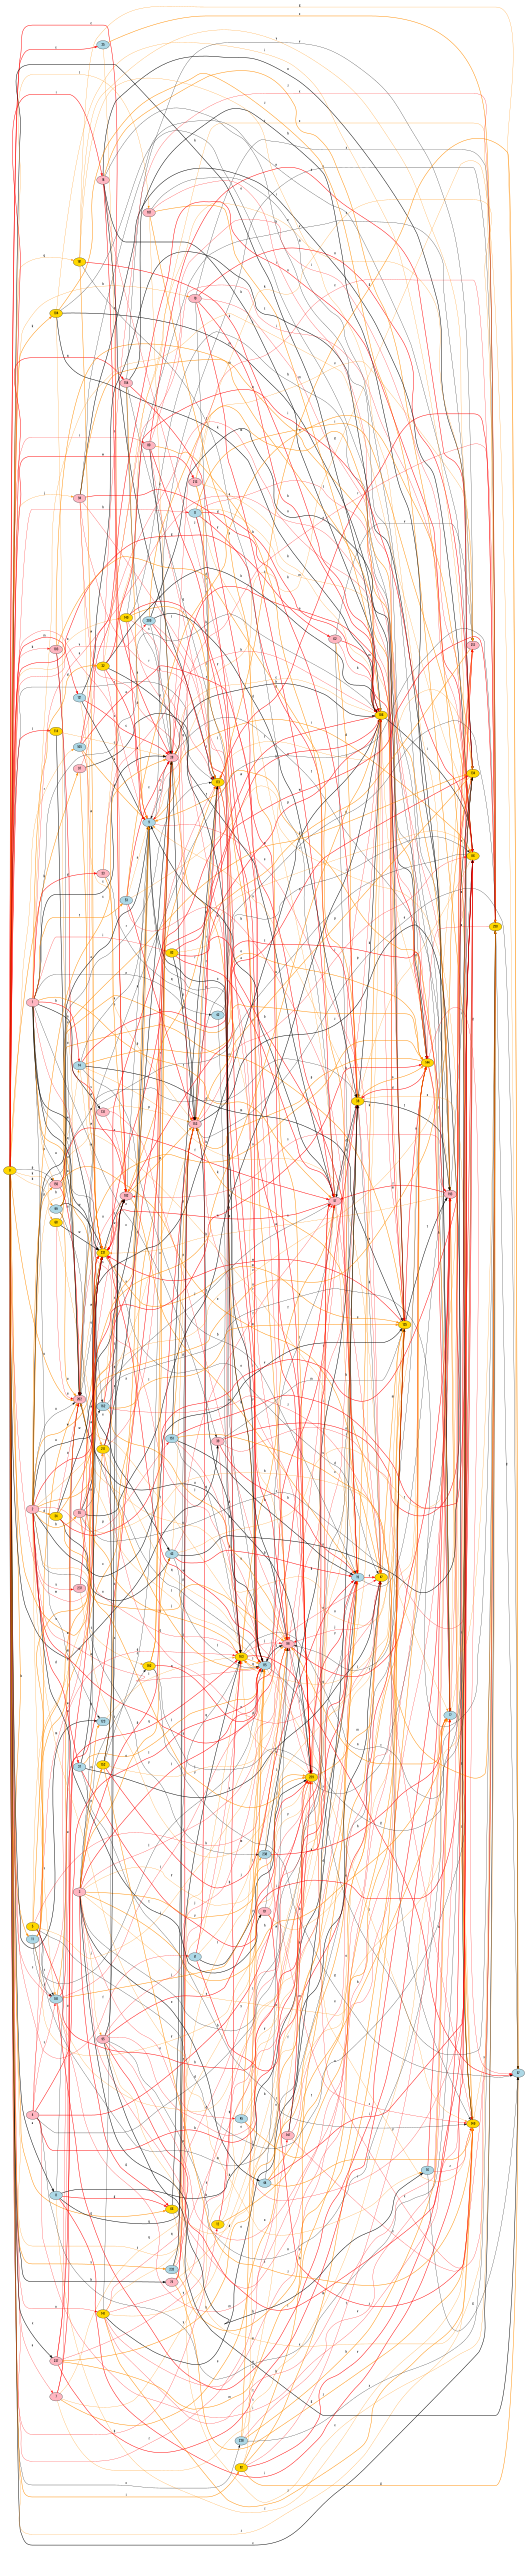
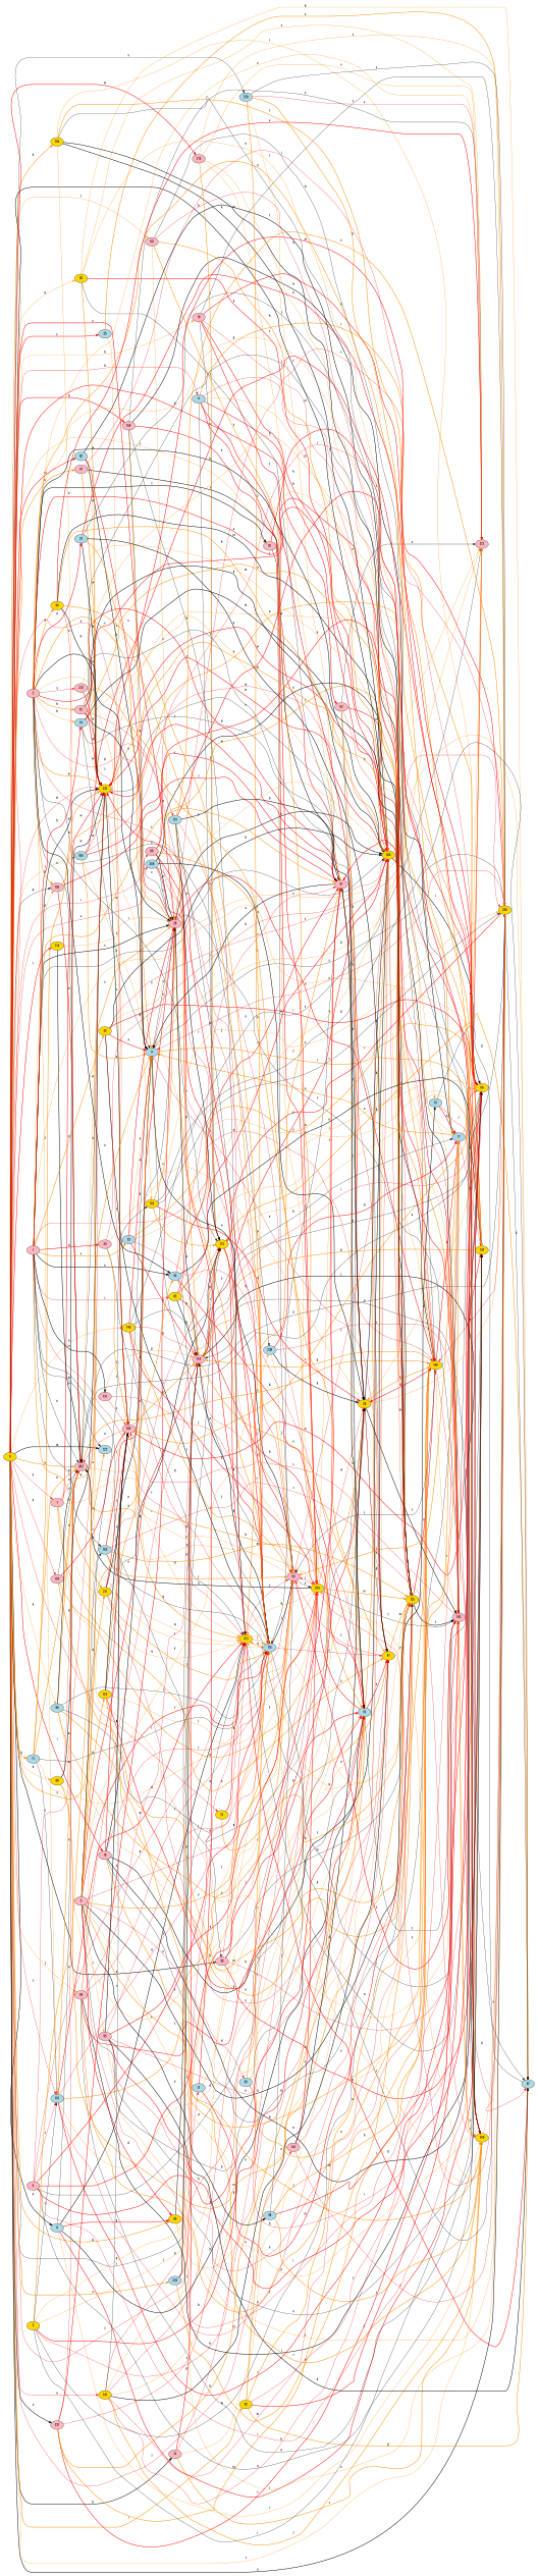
  strict digraph {
    fontname=Oswald
    rankdir=LR
    node [fillcolor=lightpink fontname=Oswald style=filled]
    edge [color=darkorange fontname=Oswald style=solid]
    0 [fillcolor=gold]
    7
    8 [fillcolor=lightblue]
    9 [fillcolor=lightblue]
    11 [fillcolor=lightblue]
    12 [fillcolor=gold]
    25 [fillcolor=lightblue]
    28
    39
    51 [fillcolor=lightblue]
    62
    66 [fillcolor=gold]
    68 [fillcolor=gold]
    70
    71 [fillcolor=lightblue]
    74
    78
    80
    82 [fillcolor=gold]
    94
    97
    99 [fillcolor=lightblue]
    103
    104 [fillcolor=gold]
    106 [fillcolor=gold]
    107
    114 [fillcolor=gold]
    121 [fillcolor=lightblue]
    123 [fillcolor=lightblue]
    140 [fillcolor=gold]
    141 [fillcolor=gold]
    150
    154
    161 [fillcolor=gold]
    165 [fillcolor=lightblue]
    173 [fillcolor=gold]
    181 [fillcolor=lightblue]
    191
    202
    209 [fillcolor=lightblue]
    211 [fillcolor=gold]
    213
    221 [fillcolor=gold]
    227
    228 [fillcolor=lightblue]
    230 [fillcolor=gold]
    233 [fillcolor=lightblue]
    247
    249 [fillcolor=gold]
    193
    239 [fillcolor=gold]
    163 [fillcolor=gold]
    47 [fillcolor=gold]
    86 [fillcolor=gold]
    19 [fillcolor=lightblue]
    67 [fillcolor=lightblue]
    115 [fillcolor=lightblue]
    125 [fillcolor=gold]
    182
    144 [fillcolor=gold]
    153
    134 [fillcolor=gold]
    96
    212
    38 [fillcolor=gold]
    57
    77 [fillcolor=lightblue]
    1
    14 [fillcolor=lightblue]
    32 [fillcolor=gold]
    33
-   42 [fillcolor=lightblue]
    43 [fillcolor=lightblue]
    53 [fillcolor=lightblue]
    83 [fillcolor=gold]
    131
    162 [fillcolor=lightblue]
    2
    15
    16 [fillcolor=lightblue]
    34 [fillcolor=gold]
    37 [fillcolor=lightblue]
    151 [fillcolor=lightblue]
    192 [fillcolor=gold]
    237
    238 [fillcolor=lightblue]
    3
    44 [fillcolor=lightblue]
    45 [fillcolor=lightblue]
    95
    152 [fillcolor=gold]
    4
    5 [fillcolor=gold]
    0 -> 7 [color=red label=a]
    0 -> 8 [color=black label=a style=bold]
    0 -> 9 [color=red label=a]
    0 -> 11 [label=b style=bold]
    0 -> 12 [color=red label=b]
    0 -> 25 [color=red label=c style=bold]
    0 -> 28 [color=red label=c style=bold]
    0 -> 39 [color=black label=e style=bold]
    0 -> 51 [color=red label=f]
    0 -> 62 [color=red label=g style=bold]
    0 -> 66 [label=g style=bold]
    0 -> 68 [label=h]
    0 -> 70 [label=h]
    0 -> 71 [color=red label=h]
    0 -> 74 [color=black label=h style=bold]
    0 -> 78 [color=red label=i style=bold]
    0 -> 80 [color=red label=i]
    0 -> 82 [label=i style=bold]
    0 -> 94 [label=j]
    0 -> 97 [label=k style=bold]
    0 -> 99 [label=k]
    0 -> 103 [color=red label=k]
    0 -> 104 [label=k style=bold]
    0 -> 106 [color=black label=k style=bold]
    0 -> 107 [label=l]
    0 -> 114 [color=red label=l style=bold]
    0 -> 121 [color=red label=m style=bold]
    0 -> 123 [color=black label=m style=bold]
    0 -> 140 [label=o]
    0 -> 141 [color=red label=o]
    0 -> 150 [color=black label=p]
    0 -> 154 [color=red label=q style=bold]
    0 -> 161 [label=q]
    0 -> 165 [label=r]
    0 -> 173 [color=black label=r]
    0 -> 181 [color=red label=s]
    0 -> 191 [label=t]
    0 -> 202 [label=u style=bold]
    0 -> 209 [color=red label=v]
    0 -> 211 [label=v style=bold]
    0 -> 213 [color=red label=w style=bold]
    0 -> 221 [color=red label=w]
    0 -> 227 [color=black label=x style=bold]
    0 -> 228 [color=black label=x]
    0 -> 230 [color=black label=x style=bold]
    0 -> 233 [label=y style=bold]
    0 -> 247 [color=red label=z]
    0 -> 249 [label=z]
    7 -> 202 [color=red label=u]
    7 -> 221 [color=red label=w style=bold]
    7 -> 193 [label=t]
    7 -> 239 [label=y]
    7 -> 163 [label=q]
    7 -> 47 [label=e style=bold]
    8 -> 66 [color=red label=g style=bold]
    8 -> 202 [color=black label=u]
    8 -> 249 [label=z]
    8 -> 163 [color=black label=q style=bold]
    8 -> 86 [color=red label=i style=bold]
    8 -> 19 [color=black label=b style=bold]
    9 -> 28 [color=red label=c]
    9 -> 230 [color=black label=x]
    9 -> 47 [color=red label=e]
    9 -> 86 [label=i style=bold]
    9 -> 67 [label=g]
    11 -> 28 [label=c style=bold]
    11 -> 181 [color=black label=s]
    11 -> 202 [label=u style=bold]
    11 -> 221 [label=w style=bold]
    11 -> 239 [label=y]
    11 -> 115 [color=black label=l]
    12 -> 239 [label=y]
    12 -> 163 [color=red label=q style=bold]
    12 -> 125 [label=f style=bold]
    25 -> 230 [label=x style=bold]
    25 -> 182 [label=s]
    28 -> 9 [color=black label=a]
    28 -> 106 [color=black label=k style=bold]
    28 -> 193 [color=black label=t]
    28 -> 115 [label=c style=bold]
    28 -> 144 [color=red label=o style=bold]
    28 -> 153 [color=black label=p style=bold]
    39 -> 163 [color=red label=q]
    39 -> 86 [color=red label=i]
    39 -> 19 [color=red label=b style=bold]
    39 -> 125 [color=black label=m]
    39 -> 134 [color=red label=n style=bold]
    51 -> 173 [color=red label=r style=bold]
-   51 -> 239 [color=black label=y style=bold]
    51 -> 125 [color=red label=m style=bold]
    51 -> 96 [label=j]
    62 -> 106 [color=red label=k]
    62 -> 19 [color=black label=b]
    62 -> 125 [color=red label=m style=bold]
    62 -> 212 [color=black label=v]
    62 -> 38 [label=d style=bold]
    66 -> 230 [label=x]
    66 -> 163 [color=black label=q]
    66 -> 47 [label=e]
    66 -> 153 [color=black label=p]
    68 -> 202 [color=red label=u]
    68 -> 221 [color=black label=w style=bold]
    68 -> 115 [label=l]
    68 -> 125 [label=m style=bold]
    70 -> 106 [color=red label=k style=bold]
    70 -> 173 [color=black label=r]
    70 -> 230 [color=black label=x]
    70 -> 125 [color=red label=m]
    70 -> 134 [color=red label=n style=bold]
    70 -> 57 [color=red label=f style=bold]
    71 -> 106 [color=red label=k style=bold]
    71 -> 173 [color=black label=r]
    71 -> 193 [color=red label=t]
    71 -> 239 [color=red label=y style=bold]
    71 -> 86 [label=i style=bold]
    71 -> 125 [label=m]
    71 -> 38 [color=red label=d style=bold]
    74 -> 249 [label=z style=bold]
    74 -> 239 [color=red label=y]
    74 -> 19 [label=b]
    74 -> 153 [color=red label=p style=bold]
    78 -> 106 [color=black label=k style=bold]
    78 -> 173 [color=black label=r style=bold]
    78 -> 249 [label=z style=bold]
    78 -> 182 [color=red label=s style=bold]
    78 -> 134 [color=black label=n style=bold]
    78 -> 96 [color=red label=j]
    78 -> 77 [color=black label=h]
    80 -> 28 [color=black label=c style=bold]
    80 -> 173 [color=red label=r]
    80 -> 86 [color=red label=i]
    80 -> 19 [label=b style=bold]
    80 -> 115 [color=red label=l style=bold]
    80 -> 134 [color=red label=n style=bold]
    82 -> 193 [color=red label=t]
    82 -> 19 [label=b style=bold]
    82 -> 67 [label=g style=bold]
    82 -> 115 [label=l]
    82 -> 125 [label=m style=bold]
    82 -> 212 [color=red label=v style=bold]
    94 -> 173 [color=red label=r]
    94 -> 221 [label=w]
    94 -> 86 [color=black label=i style=bold]
    94 -> 115 [color=red label=l]
    94 -> 144 [label=o style=bold]
    94 -> 153 [color=red label=p]
    94 -> 134 [color=black label=n]
    94 -> 38 [color=red label=d style=bold]
    97 -> 221 [label=w style=bold]
    97 -> 86 [color=red label=i]
    97 -> 57 [color=black label=f style=bold]
    99 -> 202 [label=u style=bold]
    99 -> 221 [color=black label=w style=bold]
    99 -> 47 [label=e style=bold]
    99 -> 19 [label=b]
    99 -> 115 [color=black label=l]
    99 -> 144 [label=o style=bold]
    99 -> 38 [color=black label=d]
    103 -> 202 [color=black label=u]
    103 -> 125 [label=m style=bold]
    103 -> 182 [color=red label=s style=bold]
    103 -> 38 [label=d style=bold]
    104 -> 106 [color=black label=k style=bold]
    104 -> 202 [label=u]
    104 -> 249 [label=z style=bold]
    104 -> 86 [label=i]
    104 -> 125 [color=black label=m style=bold]
    104 -> 144 [color=black label=o]
    106 -> 28 [label=c]
    106 -> 221 [color=red label=w style=bold]
    106 -> 86 [color=black label=i style=bold]
    106 -> 125 [color=red label=m]
    106 -> 144 [label=o]
    106 -> 153 [color=red label=p style=bold]
    106 -> 96 [color=red label=j]
    107 -> 28 [label=c]
    107 -> 106 [label=k style=bold]
    107 -> 239 [label=y style=bold]
    107 -> 144 [color=red label=o]
    107 -> 77 [color=black label=h]
    114 -> 28 [label=c]
    114 -> 202 [color=black label=u style=bold]
    121 -> 9 [color=black label=a style=bold]
    121 -> 28 [color=red label=c style=bold]
    121 -> 221 [label=w]
    121 -> 193 [color=black label=t style=bold]
    123 -> 163 [label=q]
    140 -> 9 [color=red label=a style=bold]
    140 -> 239 [color=red label=y style=bold]
    140 -> 163 [color=red label=q]
    140 -> 153 [color=red label=p]
    140 -> 96 [label=j style=bold]
    140 -> 212 [color=black label=v]
    140 -> 77 [color=black label=h]
    141 -> 249 [label=z style=bold]
    141 -> 239 [color=red label=y]
    141 -> 163 [color=red label=q]
    141 -> 47 [color=black label=e style=bold]
    141 -> 115 [label=l]
    141 -> 125 [color=red label=m]
    141 -> 182 [color=black label=s]
    141 -> 38 [label=d]
    141 -> 77 [color=red label=h]
    150 -> 202 [color=red label=u style=bold]
    150 -> 134 [label=n style=bold]
    150 -> 57 [color=red label=f style=bold]
    154 -> 9 [label=a style=bold]
    154 -> 28 [color=black label=c]
    154 -> 239 [color=red label=y style=bold]
    154 -> 163 [color=black label=q]
    154 -> 212 [color=black label=v]
    154 -> 77 [color=black label=h style=bold]
    161 -> 106 [color=red label=k style=bold]
    161 -> 221 [label=w style=bold]
    161 -> 193 [label=t]
    161 -> 67 [label=g]
    161 -> 212 [label=v]
    161 -> 57 [color=black label=f]
    165 -> 9 [label=a style=bold]
    165 -> 221 [color=red label=w]
    165 -> 86 [color=red label=i style=bold]
    165 -> 125 [color=red label=m]
    165 -> 153 [label=p]
    165 -> 57 [color=red label=f style=bold]
    173 -> 163 [color=red label=q style=bold]
    173 -> 67 [label=g style=bold]
    173 -> 153 [label=p style=bold]
    173 -> 96 [color=red label=j style=bold]
    181 -> 202 [label=u style=bold]
    181 -> 193 [color=red label=t style=bold]
    181 -> 163 [color=red label=q style=bold]
    181 -> 115 [color=red label=l]
    181 -> 125 [color=red label=m]
    181 -> 96 [label=j style=bold]
    181 -> 38 [label=d]
    191 -> 249 [color=red label=z style=bold]
    191 -> 239 [label=y]
    191 -> 144 [label=o]
    191 -> 96 [color=black label=j]
    202 -> 221 [label=w]
    202 -> 163 [label=q style=bold]
    202 -> 115 [label=l]
    202 -> 144 [label=o style=bold]
    209 -> 28 [color=black label=c]
    209 -> 193 [label=t style=bold]
    209 -> 115 [color=red label=l style=bold]
    209 -> 144 [color=black label=o style=bold]
    209 -> 96 [color=red label=j]
    209 -> 38 [color=black label=d style=bold]
    211 -> 9 [color=black label=a style=bold]
    211 -> 173 [color=red label=r]
    211 -> 163 [label=q]
    211 -> 47 [color=red label=e]
    211 -> 115 [label=l style=bold]
    211 -> 182 [color=red label=s style=bold]
    213 -> 106 [label=k]
    213 -> 173 [label=r style=bold]
    213 -> 230 [label=x]
    213 -> 212 [label=v]
    213 -> 57 [label=f]
    221 -> 202 [color=black label=u]
    221 -> 47 [color=black label=e]
    221 -> 125 [label=m style=bold]
    221 -> 182 [color=black label=s style=bold]
    227 -> 28 [color=red label=c style=bold]
    227 -> 202 [color=red label=u]
    227 -> 193 [color=red label=t style=bold]
    227 -> 239 [color=red label=y]
    227 -> 19 [label=b style=bold]
    227 -> 125 [label=m style=bold]
    228 -> 230 [color=black label=x]
    228 -> 115 [label=l style=bold]
    228 -> 212 [color=red label=v]
    228 -> 57 [label=f]
    228 -> 77 [label=h style=bold]
    230 -> 9 [color=red label=a]
    230 -> 28 [color=red label=c]
    230 -> 173 [color=red label=r style=bold]
    230 -> 202 [color=black label=u]
    230 -> 221 [color=red label=w style=bold]
    230 -> 67 [color=black label=g]
    230 -> 144 [color=red label=o]
    230 -> 153 [color=black label=p]
    233 -> 115 [label=l]
    233 -> 144 [label=o style=bold]
    233 -> 153 [color=black label=p style=bold]
    233 -> 57 [color=red label=f]
    247 -> 230 [color=red label=x]
    247 -> 239 [color=red label=y style=bold]
    247 -> 47 [color=red label=e]
    247 -> 38 [color=black label=d style=bold]
    249 -> 230 [label=x]
    249 -> 193 [label=t]
    249 -> 239 [label=y]
    193 -> 221 [label=w]
    193 -> 249 [label=z style=bold]
    193 -> 86 [color=black label=i]
    193 -> 182 [color=red label=s]
    193 -> 57 [color=red label=f style=bold]
    239 -> 202 [color=black label=u style=bold]
    239 -> 230 [color=red label=x]
    239 -> 193 [color=black label=t]
    239 -> 163 [label=q]
    239 -> 125 [label=m style=bold]
    239 -> 96 [color=red label=j]
    239 -> 38 [color=red label=d]
    239 -> 57 [label=f]
    163 -> 67 [color=red label=g style=bold]
    163 -> 115 [label=l style=bold]
    163 -> 144 [label=o]
    163 -> 134 [color=black label=n]
    163 -> 96 [color=red label=j]
    163 -> 57 [label=f style=bold]
    47 -> 125 [label=m style=bold]
    47 -> 96 [color=red label=j]
    47 -> 38 [color=black label=d]
    86 -> 202 [color=black label=u]
    86 -> 38 [label=d]
    19 -> 106 [label=k style=bold]
    19 -> 193 [color=black label=t]
    19 -> 239 [color=red label=y style=bold]
    19 -> 47 [color=red label=e style=bold]
    67 -> 153 [color=black label=p]
    115 -> 9 [color=black label=a]
    115 -> 221 [color=red label=w style=bold]
    115 -> 249 [label=z]
    115 -> 163 [label=q style=bold]
    115 -> 47 [color=red label=e]
    115 -> 86 [color=black label=i]
    115 -> 153 [color=black label=p style=bold]
    115 -> 96 [color=black label=j style=bold]
    125 -> 221 [color=red label=w style=bold]
    125 -> 193 [color=black label=t style=bold]
    125 -> 163 [label=q]
    125 -> 144 [color=red label=o style=bold]
    182 -> 9 [color=black label=a]
    182 -> 202 [color=red label=u]
    182 -> 221 [label=w]
    182 -> 19 [label=b style=bold]
    182 -> 153 [label=p style=bold]
    182 -> 134 [color=red label=n style=bold]
    144 -> 193 [label=t]
    144 -> 67 [color=red label=g]
    144 -> 153 [label=p style=bold]
    144 -> 96 [color=black label=j]
    144 -> 38 [color=red label=d style=bold]
    144 -> 77 [color=red label=h style=bold]
    153 -> 173 [color=black label=r]
    153 -> 249 [color=black label=z style=bold]
    153 -> 239 [color=red label=y]
    153 -> 47 [label=e style=bold]
    153 -> 86 [color=red label=i]
    134 -> 173 [label=r]
    134 -> 153 [label=p style=bold]
    96 -> 9 [color=black label=a style=bold]
    96 -> 173 [label=r]
    96 -> 202 [label=u]
    96 -> 193 [color=red label=t style=bold]
    96 -> 239 [color=black label=y]
    212 -> 182 [label=s style=bold]
    38 -> 9 [label=a]
    38 -> 106 [color=black label=k style=bold]
    38 -> 230 [label=x]
    38 -> 193 [color=black label=t style=bold]
    38 -> 47 [color=red label=e]
    38 -> 144 [label=o style=bold]
    38 -> 57 [color=black label=f]
    57 -> 9 [color=black label=a style=bold]
    57 -> 221 [color=red label=w style=bold]
    57 -> 47 [color=red label=e]
    57 -> 19 [label=b]
    57 -> 115 [color=black label=l]
    57 -> 38 [color=black label=d style=bold]
    77 -> 9 [label=a style=bold]
    77 -> 86 [label=i]
    77 -> 134 [color=red label=n]
    77 -> 96 [label=j style=bold]
    77 -> 212 [label=v]
    1 -> 28 [color=black label=c style=bold]
    1 -> 39 [color=black label=e]
    1 -> 106 [color=black label=k]
    1 -> 123 [color=black label=m]
    1 -> 150 [label=p]
    1 -> 202 [color=black label=u]
    1 -> 211 [label=v style=bold]
    1 -> 221 [color=black label=w style=bold]
    1 -> 86 [label=i]
    1 -> 115 [color=red label=l]
    1 -> 144 [color=red label=o]
    1 -> 57 [label=f style=bold]
    1 -> 14 [color=red label=b style=bold]
    1 -> 32 [label=d style=bold]
    1 -> 33 [color=red label=d style=bold]
-   1 -> 42 [color=black label=e]
    1 -> 43 [color=black label=e style=bold]
    1 -> 53 [label=f style=bold]
    1 -> 83 [color=red label=i]
    1 -> 131 [color=black label=n style=bold]
    1 -> 162 [color=black label=q]
    14 -> 9 [color=black label=a]
    14 -> 221 [label=w]
    14 -> 193 [color=red label=t style=bold]
    14 -> 47 [label=e]
    14 -> 19 [color=black label=b]
    14 -> 125 [color=black label=m style=bold]
    14 -> 144 [label=o style=bold]
    32 -> 9 [color=red label=a style=bold]
    32 -> 106 [color=black label=k style=bold]
    32 -> 230 [color=red label=x]
    32 -> 86 [color=red label=i style=bold]
    32 -> 115 [color=black label=l style=bold]
    32 -> 182 [color=red label=s]
    32 -> 212 [label=v]
    33 -> 106 [color=red label=k]
    33 -> 230 [label=x]
    33 -> 163 [color=black label=q]
    33 -> 182 [label=s style=bold]
-   42 -> 163 [color=black label=q]
-   42 -> 86 [color=black label=i]
    43 -> 19 [color=red label=b style=bold]
    43 -> 115 [color=black label=l]
    43 -> 153 [label=p]
    43 -> 134 [color=black label=n style=bold]
    43 -> 212 [label=v]
    43 -> 57 [color=red label=f]
    53 -> 9 [label=a]
    53 -> 28 [color=red label=c style=bold]
    53 -> 249 [label=z]
    53 -> 19 [color=red label=b]
    53 -> 153 [color=red label=p style=bold]
    53 -> 134 [label=n style=bold]
    83 -> 106 [color=red label=k style=bold]
    83 -> 86 [label=i]
    83 -> 19 [color=red label=b style=bold]
    83 -> 153 [color=black label=p style=bold]
    83 -> 57 [color=red label=f style=bold]
    131 -> 182 [color=red label=s]
    131 -> 153 [label=p]
    131 -> 96 [color=red label=j]
    162 -> 28 [color=red label=c style=bold]
    162 -> 230 [color=black label=x]
    162 -> 249 [color=red label=z]
    162 -> 125 [label=m style=bold]
    162 -> 182 [label=s]
    162 -> 96 [label=j style=bold]
    2 -> 9 [color=black label=a style=bold]
    2 -> 28 [label=c style=bold]
    2 -> 106 [color=black label=k style=bold]
    2 -> 150 [label=p style=bold]
    2 -> 173 [color=black label=r]
    2 -> 181 [label=s]
    2 -> 191 [color=black label=t style=bold]
    2 -> 202 [color=black label=u]
    2 -> 221 [label=w style=bold]
    2 -> 115 [color=red label=l]
    2 -> 144 [color=red label=o style=bold]
    2 -> 134 [label=n style=bold]
    2 -> 212 [label=v]
    2 -> 57 [color=red label=f style=bold]
    2 -> 14 [label=b]
    2 -> 43 [color=black label=e style=bold]
    2 -> 15 [label=b style=bold]
    2 -> 16 [label=b]
    2 -> 34 [label=d style=bold]
    2 -> 37 [color=red label=d style=bold]
    2 -> 151 [color=red label=p]
    2 -> 192 [label=t]
    2 -> 237 [color=red label=y]
    2 -> 238 [color=black label=y]
    15 -> 28 [color=black label=c style=bold]
    15 -> 106 [color=black label=k style=bold]
    15 -> 221 [color=red label=w style=bold]
    15 -> 249 [color=black label=z]
    15 -> 239 [label=y style=bold]
    15 -> 163 [color=red label=q]
    15 -> 182 [color=red label=s]
    15 -> 57 [color=black label=f]
    15 -> 77 [label=h]
    16 -> 249 [color=red label=z]
    16 -> 67 [color=black label=g]
    16 -> 77 [color=red label=h style=bold]
    34 -> 106 [label=k style=bold]
    34 -> 202 [color=red label=u]
    34 -> 221 [color=black label=w style=bold]
    34 -> 125 [color=black label=m style=bold]
    34 -> 96 [label=j style=bold]
    34 -> 212 [color=red label=v style=bold]
    37 -> 221 [color=black label=w style=bold]
    37 -> 249 [color=black label=z]
    37 -> 47 [color=black label=e style=bold]
    37 -> 86 [color=red label=i style=bold]
    37 -> 115 [label=l style=bold]
    151 -> 173 [color=black label=r style=bold]
    151 -> 230 [label=x style=bold]
    151 -> 239 [color=red label=y]
    151 -> 163 [color=black label=q]
    151 -> 86 [color=red label=i style=bold]
    151 -> 19 [color=black label=b style=bold]
    151 -> 153 [label=p style=bold]
    192 -> 28 [label=c style=bold]
    192 -> 173 [label=r style=bold]
    192 -> 230 [color=black label=x]
    192 -> 67 [color=black label=g]
    192 -> 38 [color=red label=d style=bold]
    237 -> 221 [color=red label=w style=bold]
    237 -> 125 [label=m]
    238 -> 249 [color=red label=z]
    238 -> 96 [label=j]
    238 -> 38 [color=black label=d style=bold]
    238 -> 77 [color=red label=h style=bold]
    3 -> 66 [color=red label=g style=bold]
    3 -> 123 [label=m style=bold]
    3 -> 193 [color=red label=t]
    3 -> 239 [label=y style=bold]
    3 -> 19 [color=black label=b]
    3 -> 115 [color=red label=l style=bold]
    3 -> 153 [color=red label=p style=bold]
    3 -> 134 [label=n]
    3 -> 96 [color=red label=j]
    3 -> 77 [label=h style=bold]
    3 -> 43 [label=e style=bold]
    3 -> 162 [color=black label=q]
    3 -> 16 [color=black label=b style=bold]
    3 -> 192 [color=black label=t]
    3 -> 238 [label=y]
    3 -> 44 [color=black label=e style=bold]
    3 -> 45 [color=red label=e]
    3 -> 95 [label=j]
    3 -> 152 [label=p style=bold]
    44 -> 249 [label=z style=bold]
    44 -> 86 [color=red label=i style=bold]
    44 -> 144 [label=o]
-   44 -> 96 [color=black label=w]
+   44 -> 96 [color=black label=j]
    44 -> 77 [label=h style=bold]
    45 -> 106 [label=k]
    45 -> 86 [color=red label=i]
    45 -> 19 [label=b]
    45 -> 115 [label=l style=bold]
    45 -> 144 [label=o style=bold]
    95 -> 230 [label=x]
    95 -> 239 [color=red label=y style=bold]
    95 -> 47 [color=red label=e]
    95 -> 86 [color=red label=i style=bold]
    95 -> 67 [color=black label=g style=bold]
    95 -> 182 [color=black label=s style=bold]
    95 -> 144 [color=red label=o]
    95 -> 134 [color=black label=n]
    95 -> 96 [color=red label=j]
    152 -> 9 [label=a style=bold]
    152 -> 28 [color=black label=c]
    152 -> 249 [label=z style=bold]
    152 -> 19 [color=red label=b style=bold]
    152 -> 182 [color=black label=s style=bold]
    152 -> 96 [label=j]
    4 -> 181 [color=red label=s]
    4 -> 221 [color=red label=w]
    4 -> 163 [color=red label=q]
    4 -> 86 [color=red label=i]
    4 -> 19 [color=red label=b style=bold]
    4 -> 115 [color=red label=l style=bold]
    4 -> 134 [color=black label=n]
    4 -> 38 [color=black label=d]
    4 -> 57 [color=red label=f style=bold]
    5 -> 9 [label=a style=bold]
    5 -> 106 [color=red label=k]
    5 -> 181 [color=black label=s]
    5 -> 86 [color=black label=i]
    5 -> 19 [color=red label=b style=bold]
    5 -> 125 [color=black label=m]
    5 -> 153 [label=p]
    5 -> 96 [label=j]
  }
